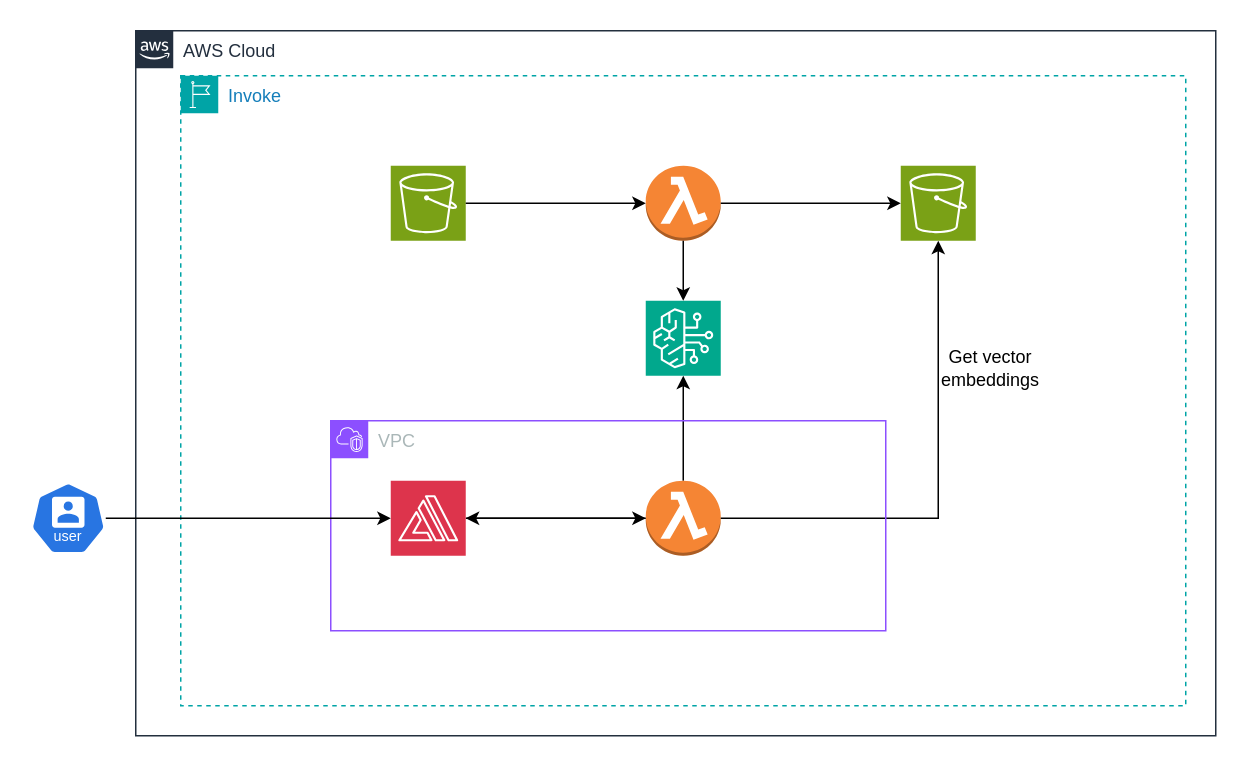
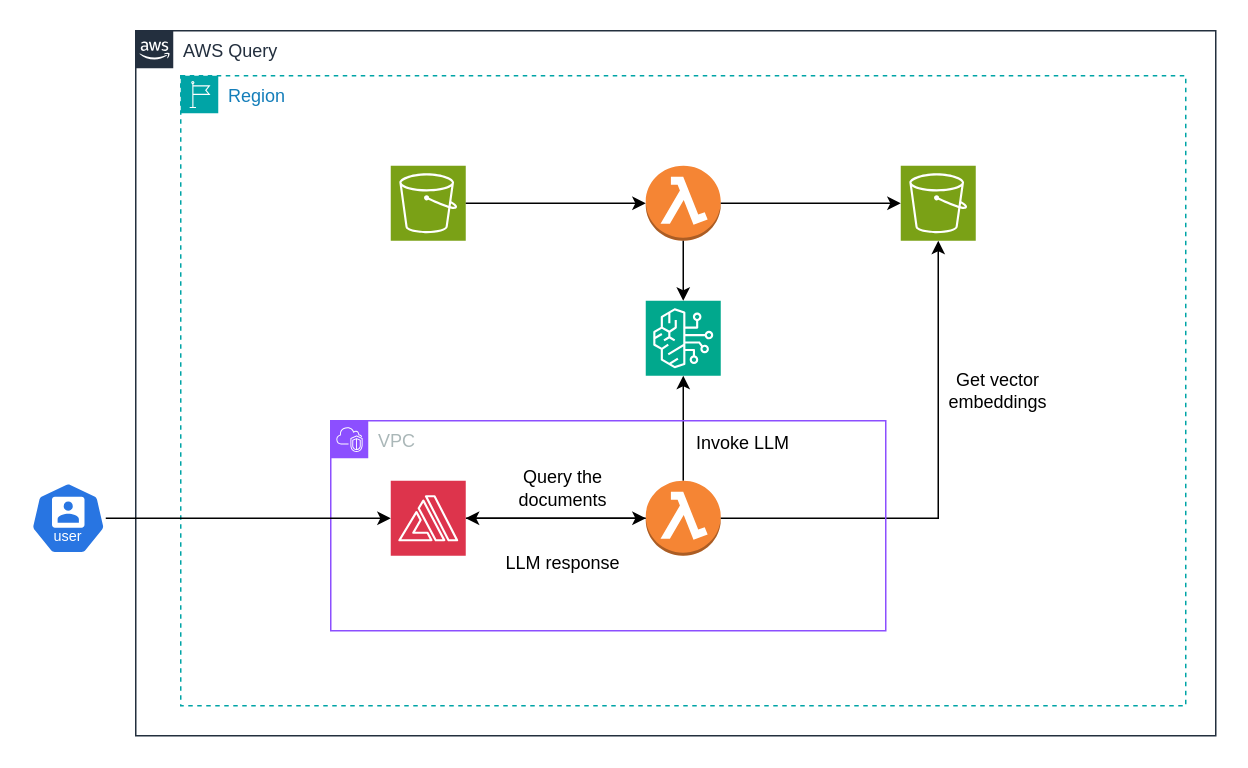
  <mxCell id="0" />
  <mxCell id="1" parent="0" />
- <mxCell id="2" value="AWS Cloud" style="points=[[0,0],[0.25,0],[0.5,0],[0.75,0],[1,0],[1,0.25],[1,0.5],[1,0.75],[1,1],[0.75,1],[0.5,1],[0.25,1],[0,1],[0,0.75],[0,0.5],[0,0.25]];outlineConnect=0;gradientColor=none;html=1;whiteSpace=wrap;fontSize=12;fontStyle=0;container=1;pointerEvents=0;collapsible=0;recursiveResize=0;shape=mxgraph.aws4.group;grIcon=mxgraph.aws4.group_aws_cloud_alt;strokeColor=#232F3E;fillColor=none;verticalAlign=top;align=left;spacingLeft=30;fontColor=#232F3E;dashed=0;" vertex="1" parent="1"><mxGeometry x="90" y="20" width="720" height="470" as="geometry" /></mxCell>
- <mxCell id="3" value="Invoke" style="points=[[0,0],[0.25,0],[0.5,0],[0.75,0],[1,0],[1,0.25],[1,0.5],[1,0.75],[1,1],[0.75,1],[0.5,1],[0.25,1],[0,1],[0,0.75],[0,0.5],[0,0.25]];outlineConnect=0;gradientColor=none;html=1;whiteSpace=wrap;fontSize=12;fontStyle=0;container=1;pointerEvents=0;collapsible=0;recursiveResize=0;shape=mxgraph.aws4.group;grIcon=mxgraph.aws4.group_region;strokeColor=#00A4A6;fillColor=none;verticalAlign=top;align=left;spacingLeft=30;fontColor=#147EBA;dashed=1;" vertex="1" parent="2"><mxGeometry x="30" y="30" width="670" height="420" as="geometry" /></mxCell>
+ <mxCell id="2" value="AWS Query" style="points=[[0,0],[0.25,0],[0.5,0],[0.75,0],[1,0],[1,0.25],[1,0.5],[1,0.75],[1,1],[0.75,1],[0.5,1],[0.25,1],[0,1],[0,0.75],[0,0.5],[0,0.25]];outlineConnect=0;gradientColor=none;html=1;whiteSpace=wrap;fontSize=12;fontStyle=0;container=1;pointerEvents=0;collapsible=0;recursiveResize=0;shape=mxgraph.aws4.group;grIcon=mxgraph.aws4.group_aws_cloud_alt;strokeColor=#232F3E;fillColor=none;verticalAlign=top;align=left;spacingLeft=30;fontColor=#232F3E;dashed=0;" vertex="1" parent="1"><mxGeometry x="90" y="20" width="720" height="470" as="geometry" /></mxCell>
+ <mxCell id="3" value="Region" style="points=[[0,0],[0.25,0],[0.5,0],[0.75,0],[1,0],[1,0.25],[1,0.5],[1,0.75],[1,1],[0.75,1],[0.5,1],[0.25,1],[0,1],[0,0.75],[0,0.5],[0,0.25]];outlineConnect=0;gradientColor=none;html=1;whiteSpace=wrap;fontSize=12;fontStyle=0;container=1;pointerEvents=0;collapsible=0;recursiveResize=0;shape=mxgraph.aws4.group;grIcon=mxgraph.aws4.group_region;strokeColor=#00A4A6;fillColor=none;verticalAlign=top;align=left;spacingLeft=30;fontColor=#147EBA;dashed=1;" vertex="1" parent="2"><mxGeometry x="30" y="30" width="670" height="420" as="geometry" /></mxCell>
  <mxCell id="4" value="" style="sketch=0;points=[[0,0,0],[0.25,0,0],[0.5,0,0],[0.75,0,0],[1,0,0],[0,1,0],[0.25,1,0],[0.5,1,0],[0.75,1,0],[1,1,0],[0,0.25,0],[0,0.5,0],[0,0.75,0],[1,0.25,0],[1,0.5,0],[1,0.75,0]];outlineConnect=0;fontColor=#232F3E;fillColor=#7AA116;strokeColor=#ffffff;dashed=0;verticalLabelPosition=bottom;verticalAlign=top;align=center;html=1;fontSize=12;fontStyle=0;aspect=fixed;shape=mxgraph.aws4.resourceIcon;resIcon=mxgraph.aws4.s3;" vertex="1" parent="3"><mxGeometry x="140" y="60" width="50" height="50" as="geometry" /></mxCell>
  <mxCell id="5" value="" style="outlineConnect=0;dashed=0;verticalLabelPosition=bottom;verticalAlign=top;align=center;html=1;shape=mxgraph.aws3.lambda_function;fillColor=#F58534;gradientColor=none;" vertex="1" parent="3"><mxGeometry x="310" y="60" width="50" height="50" as="geometry" /></mxCell>
  <mxCell id="6" value="" style="sketch=0;points=[[0,0,0],[0.25,0,0],[0.5,0,0],[0.75,0,0],[1,0,0],[0,1,0],[0.25,1,0],[0.5,1,0],[0.75,1,0],[1,1,0],[0,0.25,0],[0,0.5,0],[0,0.75,0],[1,0.25,0],[1,0.5,0],[1,0.75,0]];outlineConnect=0;fontColor=#232F3E;fillColor=#01A88D;strokeColor=#ffffff;dashed=0;verticalLabelPosition=bottom;verticalAlign=top;align=center;html=1;fontSize=12;fontStyle=0;aspect=fixed;shape=mxgraph.aws4.resourceIcon;resIcon=mxgraph.aws4.bedrock;" vertex="1" parent="3"><mxGeometry x="310" y="150" width="50" height="50" as="geometry" /></mxCell>
  <mxCell id="7" value="" style="sketch=0;points=[[0,0,0],[0.25,0,0],[0.5,0,0],[0.75,0,0],[1,0,0],[0,1,0],[0.25,1,0],[0.5,1,0],[0.75,1,0],[1,1,0],[0,0.25,0],[0,0.5,0],[0,0.75,0],[1,0.25,0],[1,0.5,0],[1,0.75,0]];outlineConnect=0;fontColor=#232F3E;fillColor=#7AA116;strokeColor=#ffffff;dashed=0;verticalLabelPosition=bottom;verticalAlign=top;align=center;html=1;fontSize=12;fontStyle=0;aspect=fixed;shape=mxgraph.aws4.resourceIcon;resIcon=mxgraph.aws4.s3;" vertex="1" parent="3"><mxGeometry x="480" y="60" width="50" height="50" as="geometry" /></mxCell>
  <mxCell id="8" style="edgeStyle=orthogonalEdgeStyle;rounded=0;orthogonalLoop=1;jettySize=auto;html=1;entryX=0;entryY=0.5;entryDx=0;entryDy=0;entryPerimeter=0;" edge="1" parent="3" source="4" target="5"><mxGeometry relative="1" as="geometry" /></mxCell>
  <mxCell id="9" style="edgeStyle=orthogonalEdgeStyle;rounded=0;orthogonalLoop=1;jettySize=auto;html=1;entryX=0;entryY=0.5;entryDx=0;entryDy=0;entryPerimeter=0;" edge="1" parent="3" source="5" target="7"><mxGeometry relative="1" as="geometry" /></mxCell>
  <mxCell id="10" style="edgeStyle=orthogonalEdgeStyle;rounded=0;orthogonalLoop=1;jettySize=auto;html=1;entryX=0.5;entryY=0;entryDx=0;entryDy=0;entryPerimeter=0;" edge="1" parent="3" source="5" target="6"><mxGeometry relative="1" as="geometry" /></mxCell>
  <mxCell id="11" value="" style="shape=image;verticalLabelPosition=bottom;labelBackgroundColor=default;verticalAlign=top;aspect=fixed;imageAspect=0;image=https://deepsense.ai/wp-content/uploads/2023/10/LangChain-announces-partnership-with-deepsense.jpeg;" vertex="1" parent="3"><mxGeometry x="370" y="140" width="78.09" height="30" as="geometry" /></mxCell>
  <mxCell id="12" style="edgeStyle=orthogonalEdgeStyle;rounded=0;orthogonalLoop=1;jettySize=auto;html=1;" edge="1" parent="3" source="13" target="15"><mxGeometry relative="1" as="geometry" /></mxCell>
  <mxCell id="13" value="" style="sketch=0;points=[[0,0,0],[0.25,0,0],[0.5,0,0],[0.75,0,0],[1,0,0],[0,1,0],[0.25,1,0],[0.5,1,0],[0.75,1,0],[1,1,0],[0,0.25,0],[0,0.5,0],[0,0.75,0],[1,0.25,0],[1,0.5,0],[1,0.75,0]];outlineConnect=0;fontColor=#232F3E;fillColor=#DD344C;strokeColor=#ffffff;dashed=0;verticalLabelPosition=bottom;verticalAlign=top;align=center;html=1;fontSize=12;fontStyle=0;aspect=fixed;shape=mxgraph.aws4.resourceIcon;resIcon=mxgraph.aws4.amplify;" vertex="1" parent="3"><mxGeometry x="140" y="270" width="50" height="50" as="geometry" /></mxCell>
  <mxCell id="14" style="edgeStyle=orthogonalEdgeStyle;rounded=0;orthogonalLoop=1;jettySize=auto;html=1;" edge="1" parent="3" source="15" target="6"><mxGeometry relative="1" as="geometry" /></mxCell>
  <mxCell id="15" value="" style="outlineConnect=0;dashed=0;verticalLabelPosition=bottom;verticalAlign=top;align=center;html=1;shape=mxgraph.aws3.lambda_function;fillColor=#F58534;gradientColor=none;" vertex="1" parent="3"><mxGeometry x="310" y="270" width="50" height="50" as="geometry" /></mxCell>
  <mxCell id="16" style="edgeStyle=orthogonalEdgeStyle;rounded=0;orthogonalLoop=1;jettySize=auto;html=1;entryX=0.5;entryY=1;entryDx=0;entryDy=0;entryPerimeter=0;" edge="1" parent="3" source="15" target="7"><mxGeometry relative="1" as="geometry" /></mxCell>
  <mxCell id="17" style="edgeStyle=orthogonalEdgeStyle;rounded=0;orthogonalLoop=1;jettySize=auto;html=1;entryX=1;entryY=0.5;entryDx=0;entryDy=0;entryPerimeter=0;" edge="1" parent="3" source="15" target="13"><mxGeometry relative="1" as="geometry" /></mxCell>
  <mxCell id="18" value="VPC" style="points=[[0,0],[0.25,0],[0.5,0],[0.75,0],[1,0],[1,0.25],[1,0.5],[1,0.75],[1,1],[0.75,1],[0.5,1],[0.25,1],[0,1],[0,0.75],[0,0.5],[0,0.25]];outlineConnect=0;gradientColor=none;html=1;whiteSpace=wrap;fontSize=12;fontStyle=0;container=1;pointerEvents=0;collapsible=0;recursiveResize=0;shape=mxgraph.aws4.group;grIcon=mxgraph.aws4.group_vpc2;strokeColor=#8C4FFF;fillColor=none;verticalAlign=top;align=left;spacingLeft=30;fontColor=#AAB7B8;dashed=0;" vertex="1" parent="3"><mxGeometry x="100" y="230" width="370" height="140" as="geometry" /></mxCell>
+ <mxCell id="19" value="Query the documents" style="text;html=1;align=center;verticalAlign=middle;whiteSpace=wrap;rounded=0;" vertex="1" parent="18"><mxGeometry x="100" y="30" width="110" height="30" as="geometry" /></mxCell>
+ <mxCell id="20" value="Invoke LLM" style="text;html=1;align=center;verticalAlign=middle;whiteSpace=wrap;rounded=0;" vertex="1" parent="18"><mxGeometry x="220.0" width="110" height="30" as="geometry" /></mxCell>
+ <mxCell id="21" value="LLM response" style="text;html=1;align=center;verticalAlign=middle;whiteSpace=wrap;rounded=0;" vertex="1" parent="18"><mxGeometry x="100" y="80" width="110" height="30" as="geometry" /></mxCell>
  <mxCell id="22" value="" style="shape=image;verticalLabelPosition=bottom;labelBackgroundColor=default;verticalAlign=top;aspect=fixed;imageAspect=0;image=https://tws.twcc.ai/wp-content/uploads/2023/11/LLM-ICONS-05.png;" vertex="1" parent="3"><mxGeometry x="380" y="180" width="30" height="30" as="geometry" /></mxCell>
- <mxCell id="23" value="Get vector embeddings" style="text;html=1;align=center;verticalAlign=middle;whiteSpace=wrap;rounded=0;" vertex="1" parent="3"><mxGeometry x="485" y="180" width="110" height="30" as="geometry" /></mxCell>
+ <mxCell id="23" value="Get vector embeddings" style="text;html=1;align=center;verticalAlign=middle;whiteSpace=wrap;rounded=0;" vertex="1" parent="3"><mxGeometry x="490" y="195" width="110" height="30" as="geometry" /></mxCell>
  <mxCell id="24" value="" style="aspect=fixed;sketch=0;html=1;dashed=0;whitespace=wrap;verticalLabelPosition=bottom;verticalAlign=top;fillColor=#2875E2;strokeColor=#ffffff;points=[[0.005,0.63,0],[0.1,0.2,0],[0.9,0.2,0],[0.5,0,0],[0.995,0.63,0],[0.72,0.99,0],[0.5,1,0],[0.28,0.99,0]];shape=mxgraph.kubernetes.icon2;kubernetesLabel=1;prIcon=user" vertex="1" parent="1"><mxGeometry x="20" y="321" width="50" height="48" as="geometry" /></mxCell>
  <mxCell id="25" style="edgeStyle=orthogonalEdgeStyle;rounded=0;orthogonalLoop=1;jettySize=auto;html=1;entryX=0;entryY=0.5;entryDx=0;entryDy=0;entryPerimeter=0;" edge="1" parent="1" source="24" target="13"><mxGeometry relative="1" as="geometry" /></mxCell>
